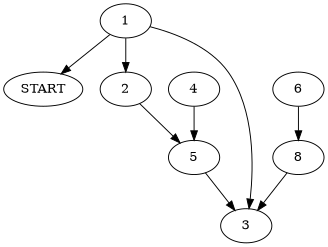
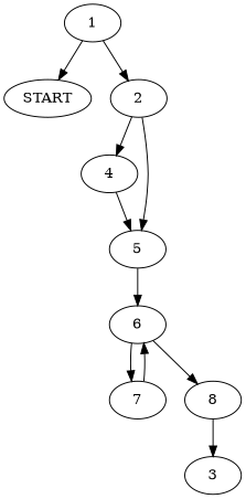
  digraph {
    n1 [label=START]
    1
    2
    3
    4
    5
    6
+   7
    8
    1 -> n1
    1 -> 2
-   1 -> 3
+   2 -> 4
    2 -> 5
    4 -> 5
-   5 -> 3
+   5 -> 6
+   6 -> 7
    6 -> 8
+   7 -> 6
    8 -> 3
  }
